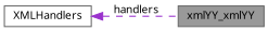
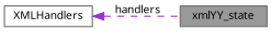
  digraph {
    rankdir=LR
    fontname="Noto Sans"
    node [color=gray40 fontname="Noto Sans" fontsize=10 shape=box style=filled]
-   n1 [fillcolor=grey60 fontcolor=black height=0.2 label=xmlYY_xmlYY width=0.4]
+   n1 [fillcolor=grey60 fontcolor=black height=0.2 label=xmlYY_state width=0.4]
    n2 [fillcolor=white height=0.2 label=XMLHandlers width=0.4]
    n2 -> n1 [color=darkorchid3 dir=back fontname="Noto Sans" fontsize=10 label=" handlers" labelfontname=Helvetica labelfontsize=10 style=dashed]
  }
